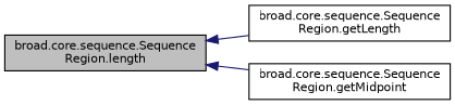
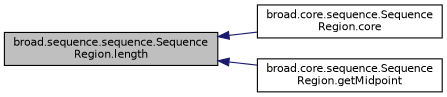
  digraph {
    rankdir=LR
    node [color=black fillcolor=white fontname=Helvetica fontsize=10 shape=record style=filled]
    edge [color=midnightblue dir=back fontname=Helvetica fontsize=10 labelfontname=Helvetica labelfontsize=10 style=solid]
-   n1 [fillcolor=grey75 fontcolor=black height=0.2 label="broad.core.sequence.Sequence\lRegion.length" width=0.4]
-   n2 [height=0.2 label="broad.core.sequence.Sequence\lRegion.getLength" width=0.4]
+   n1 [fillcolor=grey75 fontcolor=black height=0.2 label="broad.sequence.sequence.Sequence\lRegion.length" width=0.4]
+   n2 [height=0.2 label="broad.core.sequence.Sequence\lRegion.core" width=0.4]
    n3 [height=0.2 label="broad.core.sequence.Sequence\lRegion.getMidpoint" width=0.4]
    n1 -> n2
    n1 -> n3
  }
